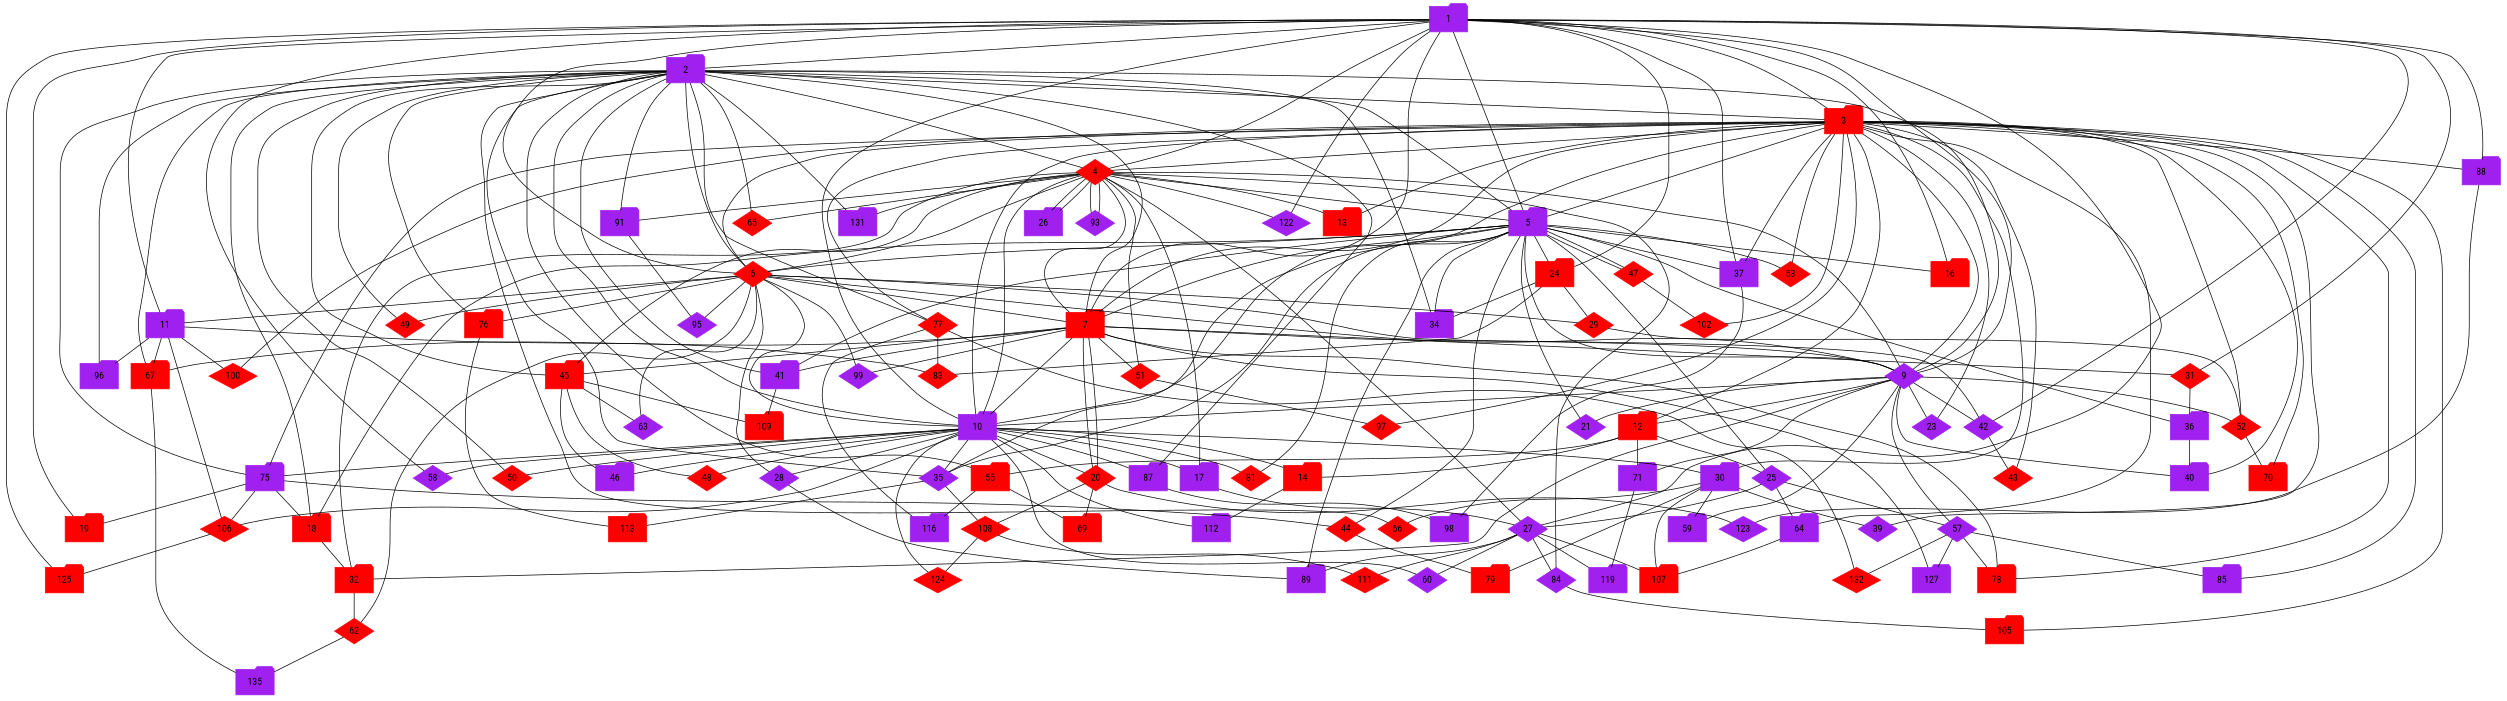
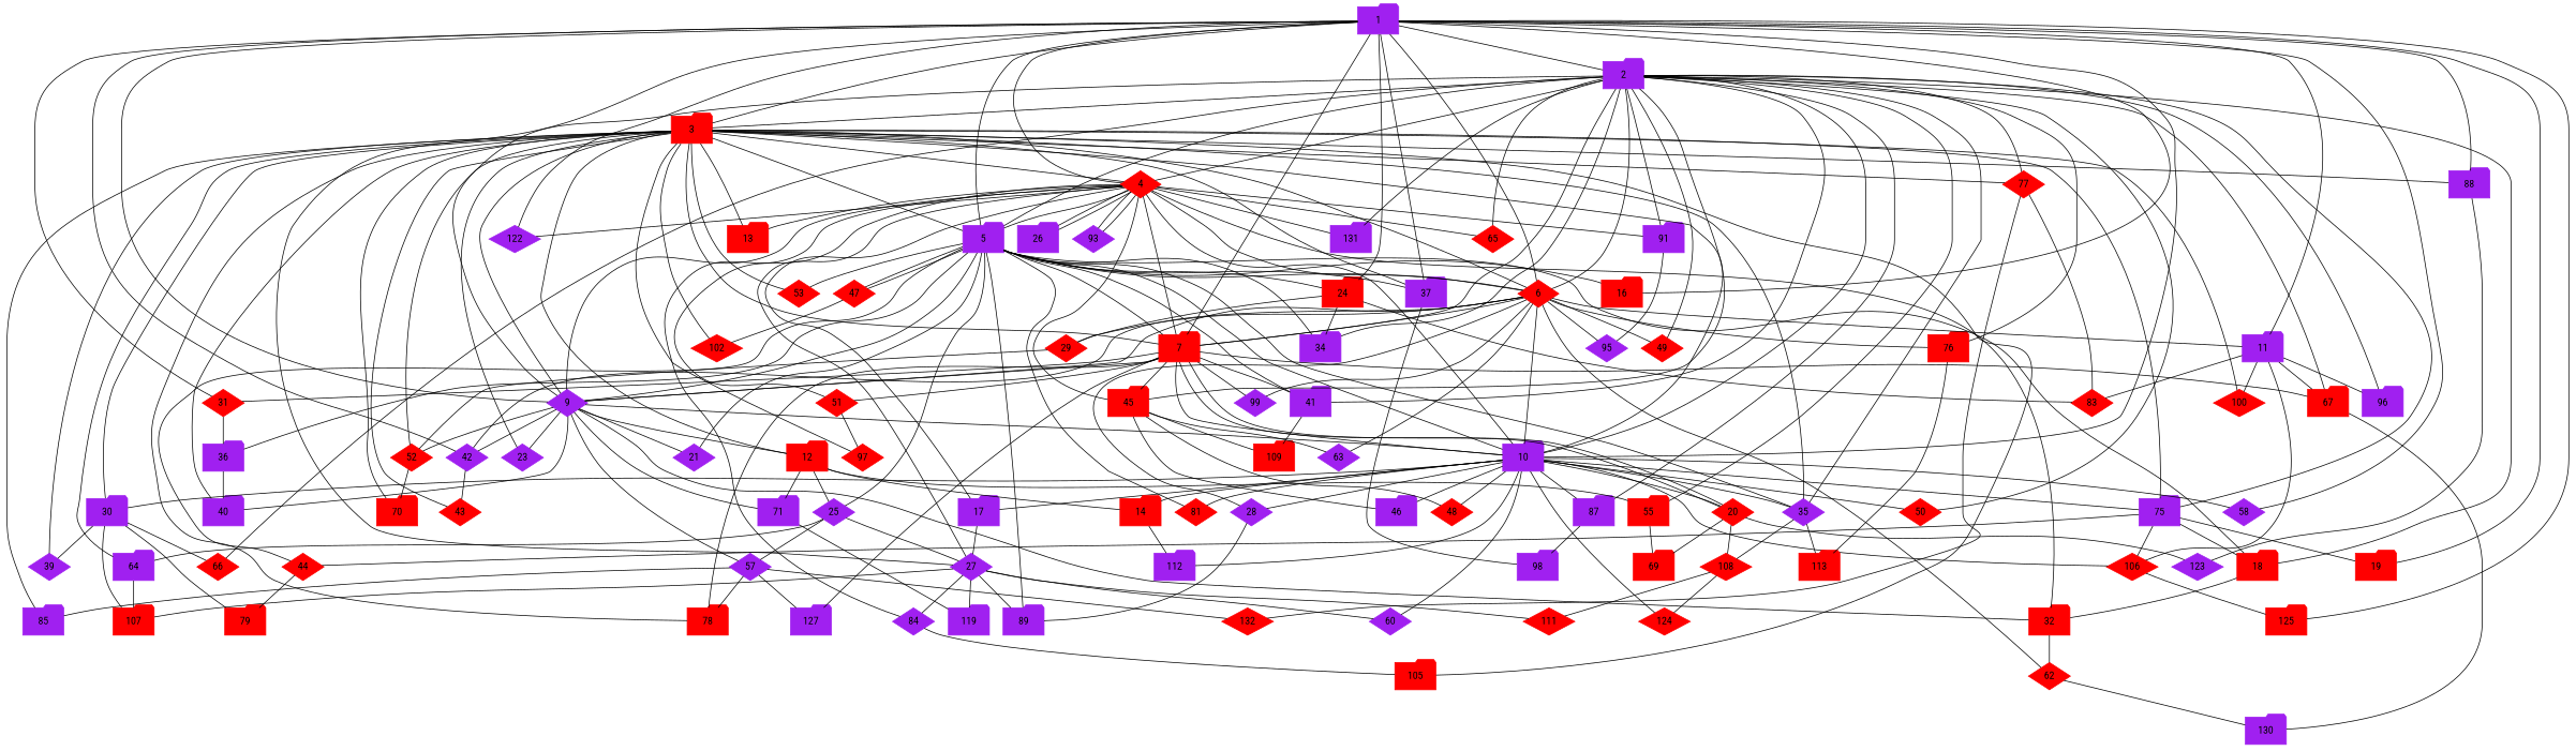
  graph {
    fontname="Roboto Condensed"
    node [color=red fontname="Roboto Condensed" shape=folder style=filled]
    edge [fontname="Roboto Condensed"]
    1 [color=purple super="+120"]
    2 [color=purple super="+8"]
    3 [super="+54"]
    4 [shape=diamond super="+63"]
    5 [color=purple super="+101"]
    6 [shape=diamond super="+33"]
    7 [super="+126"]
    9 [color=purple shape=diamond super="+72"]
    10 [color=purple super="+68"]
    11 [color=purple super="+114"]
    16
    19
    24
    27 [color=purple shape=diamond super="+103"]
    31 [shape=diamond]
    37 [color=purple super="+56"]
    42 [color=purple shape=diamond super="+74"]
    58 [color=purple shape=diamond]
    88 [color=purple]
    122 [color=purple shape=diamond]
    125
    n22 [color=purple label=75 super="+117"]
    18
    34 [color=purple super="+129"]
    35 [color=purple shape=diamond super="+104"]
    41 [color=purple super="+75"]
    45 [super="+80"]
    49 [shape=diamond]
    50 [shape=diamond]
    55
    65 [shape=diamond]
    66 [shape=diamond]
    67 [super="+118"]
    76
    77 [shape=diamond]
    87 [color=purple]
    91 [color=purple]
    96 [color=purple]
    131 [color=purple]
    12
    13
    23 [color=purple shape=diamond]
    30 [color=purple super="+82"]
    39 [color=purple shape=diamond]
    40 [color=purple super="+121"]
    43 [shape=diamond]
    52 [shape=diamond]
    53 [shape=diamond]
    64 [color=purple]
    70
    78 [super="+90"]
    85 [color=purple]
    97 [shape=diamond]
    100 [shape=diamond]
    102 [shape=diamond]
    105
    17 [color=purple]
    26 [color=purple]
    32 [super="+92"]
    51 [shape=diamond]
    84 [color=purple shape=diamond]
    93 [color=purple shape=diamond]
    21 [color=purple shape=diamond]
    25 [color=purple shape=diamond super="+38"]
    36 [color=purple]
    44 [shape=diamond]
    47 [shape=diamond]
    81 [shape=diamond]
    89 [color=purple super="+128"]
    28 [color=purple shape=diamond]
    29 [shape=diamond super="+115"]
    62 [shape=diamond]
    n73 [color=purple label=63 shape=diamond]
    95 [color=purple shape=diamond]
    99 [color=purple shape=diamond]
    20 [shape=diamond super="+22"]
    127 [color=purple]
    57 [color=purple shape=diamond]
-   59 [color=purple]
    71 [color=purple]
    14
    46 [color=purple]
    48 [shape=diamond]
    60 [color=purple shape=diamond]
    106 [shape=diamond]
    112 [color=purple]
    124 [shape=diamond]
    83 [shape=diamond super="+86"]
    119 [color=purple]
    107 [super="+110"]
    111 [shape=diamond]
    98 [color=purple]
    123 [color=purple shape=diamond]
    108 [shape=diamond]
    113
    109
    69 [super="+94"]
-   116 [color=purple]
-   130 [color=purple label=135]
+   130 [color=purple]
    132 [shape=diamond]
    79
    1 -- 2 [weight=2]
    1 -- 3
    1 -- 4
    1 -- 5
    1 -- 6
    1 -- 7
    1 -- 9
    1 -- 10
    1 -- 11
    1 -- 16
    1 -- 19
    1 -- 24
    1 -- 27 [weight=2]
    1 -- 31
    1 -- 37
    1 -- 42
    1 -- 58
    1 -- 88
    1 -- 122
    1 -- 125
    2 -- 3 [weight=2]
    2 -- 4 [weight=2]
    2 -- 5 [weight=2]
    2 -- 6 [weight=2]
    2 -- 7 [weight=2]
    2 -- 9 [weight=2]
    2 -- 10 [weight=2]
    2 -- n22
    2 -- 18
    2 -- 34
    2 -- 35
    2 -- 41
    2 -- 45
    2 -- 49
    2 -- 50
    2 -- 55
    2 -- 65
    2 -- 66
    2 -- 67
    2 -- 76
    2 -- 77
    2 -- 87
    2 -- 91
    2 -- 96
    2 -- 131
    3 -- 4
    3 -- 5
    3 -- 6
    3 -- 7
    3 -- 9
    3 -- 10
    3 -- 37
    3 -- 88
    3 -- n22
    3 -- 35
    3 -- 77
    3 -- 12
    3 -- 13
    3 -- 23
    3 -- 30 [weight=2]
    3 -- 39
    3 -- 40
    3 -- 43
    3 -- 52
    3 -- 53
    3 -- 64
    3 -- 70
    3 -- 78
    3 -- 85
    3 -- 97
    3 -- 100
    3 -- 102
    3 -- 105
    4 -- 5
    4 -- 6 [weight=2]
    4 -- 7
    4 -- 9 [weight=2]
    4 -- 10 [weight=2]
    4 -- 27
    4 -- 122
    4 -- 45
    4 -- 65
    4 -- 91
    4 -- 131
    4 -- 13
    4 -- 17
    4 -- 26
    4 -- 26
    4 -- 32
    4 -- 51
    4 -- 84
    4 -- 93
    4 -- 93
    5 -- 6
    5 -- 7
    5 -- 9
    5 -- 10
    5 -- 16
    5 -- 24
    5 -- 37
    5 -- 18
    5 -- 34
    5 -- 35
    5 -- 41
    5 -- 53
    5 -- 21
    5 -- 25
    5 -- 36
    5 -- 44
    5 -- 47
    5 -- 47
    5 -- 81
    5 -- 89
    6 -- 7
    6 -- 9
    6 -- 10
    6 -- 11
    6 -- 42
    6 -- 49
    6 -- 76
    6 -- 28
    6 -- 29
    6 -- 62
    6 -- n73
    6 -- 95
    6 -- 99
    7 -- 9
    7 -- 10
    7 -- 31
    7 -- 41
    7 -- 45 [weight=2]
    7 -- 67
    7 -- 78
    7 -- 51
    7 -- 99
    7 -- 20
    7 -- 20
    7 -- 127
    9 -- 10
    9 -- 42
    9 -- 12
    9 -- 23
    9 -- 40
    9 -- 52
    9 -- 32
    9 -- 21
    9 -- 57
-   9 -- 59
    9 -- 71
    10 -- 58
    10 -- n22
    10 -- 35
    10 -- 50
    10 -- 87
    10 -- 30
    10 -- 17
    10 -- 81
    10 -- 28
    10 -- 20
    10 -- 14
    10 -- 46
    10 -- 48
    10 -- 60
    10 -- 106
    10 -- 112
    10 -- 124
    11 -- 67
    11 -- 96
    11 -- 100
    11 -- 106
    11 -- 83
    24 -- 34
    24 -- 29
    24 -- 83
    27 -- 84
    27 -- 89
    27 -- 60
    27 -- 119
    27 -- 107
    27 -- 111
    31 -- 36
    37 -- 98
    42 -- 43
    88 -- 123
    n22 -- 19
    n22 -- 18
    n22 -- 44
    n22 -- 106
    18 -- 32
    35 -- 108
    35 -- 113
    41 -- 109
    45 -- n73
    45 -- 46
    45 -- 48
    45 -- 109
    55 -- 69
-   55 -- 116
    67 -- 130
    76 -- 113
    77 -- 83
-   77 -- 116
    77 -- 132
    87 -- 98
    91 -- 95
    12 -- 55
    12 -- 25
    12 -- 71
    12 -- 14
    30 -- 66
    30 -- 39
-   30 -- 59
    30 -- 107
    30 -- 79
    52 -- 70
    64 -- 107
    17 -- 27
    32 -- 62
    51 -- 97
    84 -- 105
    25 -- 27
    25 -- 64
    25 -- 57
    36 -- 40
    44 -- 79
    47 -- 102
    28 -- 89
    29 -- 52
    62 -- 130
    20 -- 123
    20 -- 108
    20 -- 69
    57 -- 78
    57 -- 85
    57 -- 127
    57 -- 132
    71 -- 119
    14 -- 112
    106 -- 125
    108 -- 124
    108 -- 111
  }
